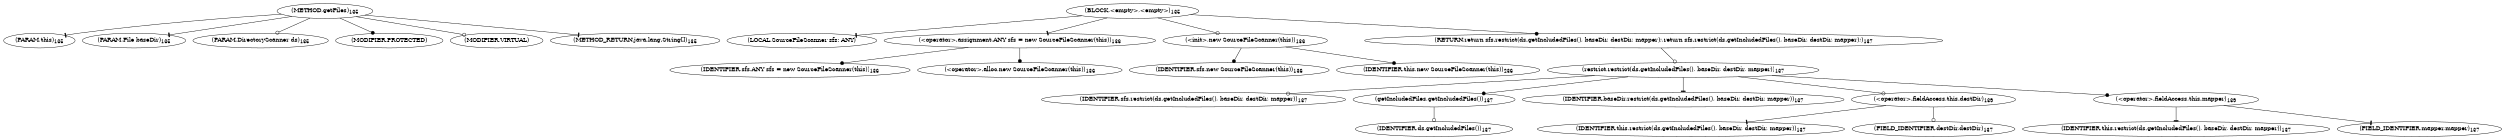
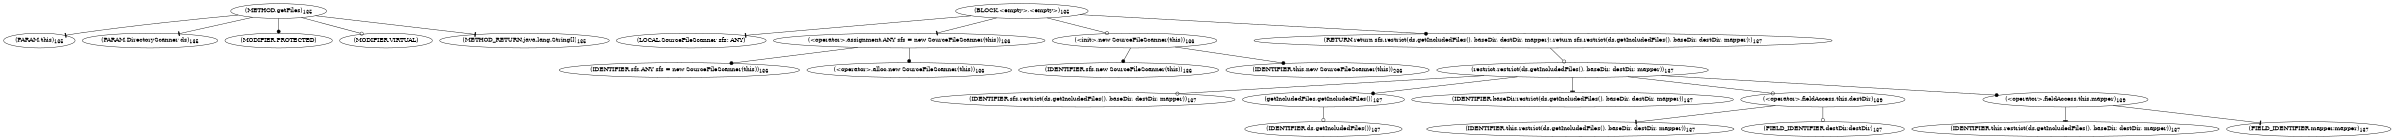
  digraph {
    edge [arrowhead=tee]
    n1 [label=<(METHOD,getFiles)<SUB>135</SUB>>]
    n2 [label=<(PARAM,this)<SUB>135</SUB>>]
-   n3 [label=<(PARAM,File baseDir)<SUB>135</SUB>>]
    n4 [label=<(PARAM,DirectoryScanner ds)<SUB>135</SUB>>]
    n5 [label=<(MODIFIER,PROTECTED)>]
    n6 [label=<(MODIFIER,VIRTUAL)>]
    n7 [label=<(METHOD_RETURN,java.lang.String[])<SUB>135</SUB>>]
    n8 [label=<(BLOCK,&lt;empty&gt;,&lt;empty&gt;)<SUB>135</SUB>>]
    n9 [label=<(LOCAL,SourceFileScanner sfs: ANY)>]
    n10 [label=<(&lt;operator&gt;.assignment,ANY sfs = new SourceFileScanner(this))<SUB>136</SUB>>]
    n11 [label=<(&lt;init&gt;,new SourceFileScanner(this))<SUB>136</SUB>>]
    n12 [label=<(RETURN,return sfs.restrict(ds.getIncludedFiles(), baseDir, destDir, mapper);,return sfs.restrict(ds.getIncludedFiles(), baseDir, destDir, mapper);)<SUB>137</SUB>>]
    n13 [label=<(IDENTIFIER,sfs,ANY sfs = new SourceFileScanner(this))<SUB>136</SUB>>]
    n14 [label=<(&lt;operator&gt;.alloc,new SourceFileScanner(this))<SUB>136</SUB>>]
    n15 [label=<(IDENTIFIER,sfs,new SourceFileScanner(this))<SUB>136</SUB>>]
    n16 [label=<(IDENTIFIER,this,new SourceFileScanner(this))<SUB>236</SUB>>]
    n17 [label=<(restrict,restrict(ds.getIncludedFiles(), baseDir, destDir, mapper))<SUB>137</SUB>>]
    n18 [label=<(IDENTIFIER,sfs,restrict(ds.getIncludedFiles(), baseDir, destDir, mapper))<SUB>137</SUB>>]
    n19 [label=<(getIncludedFiles,getIncludedFiles())<SUB>137</SUB>>]
    n20 [label=<(IDENTIFIER,baseDir,restrict(ds.getIncludedFiles(), baseDir, destDir, mapper))<SUB>137</SUB>>]
    n21 [label=<(&lt;operator&gt;.fieldAccess,this.destDir)<SUB>139</SUB>>]
    n22 [label=<(&lt;operator&gt;.fieldAccess,this.mapper)<SUB>139</SUB>>]
    n23 [label=<(IDENTIFIER,ds,getIncludedFiles())<SUB>137</SUB>>]
    n24 [label=<(IDENTIFIER,this,restrict(ds.getIncludedFiles(), baseDir, destDir, mapper))<SUB>137</SUB>>]
    n25 [label=<(FIELD_IDENTIFIER,destDir,destDir)<SUB>137</SUB>>]
    n26 [label=<(IDENTIFIER,this,restrict(ds.getIncludedFiles(), baseDir, destDir, mapper))<SUB>137</SUB>>]
    n27 [label=<(FIELD_IDENTIFIER,mapper,mapper)<SUB>137</SUB>>]
    n1 -> n2
-   n1 -> n3
-   n1 -> n4 [arrowhead=odot]
+   n1 -> n4
    n1 -> n5 [arrowhead=dot]
    n1 -> n6 [arrowhead=odot]
    n1 -> n7
    n8 -> n9
    n8 -> n10
    n8 -> n11 [arrowhead=odot]
    n8 -> n12 [arrowhead=dot]
    n10 -> n13 [arrowhead=dot]
    n10 -> n14 [arrowhead=dot]
    n11 -> n15 [arrowhead=dot]
    n11 -> n16 [arrowhead=dot]
    n12 -> n17 [arrowhead=odot]
    n17 -> n18 [arrowhead=odot]
    n17 -> n19 [arrowhead=dot]
    n17 -> n20
    n17 -> n21 [arrowhead=odot]
    n17 -> n22 [arrowhead=dot]
    n19 -> n23 [arrowhead=odot]
    n21 -> n24
    n21 -> n25 [arrowhead=odot]
    n22 -> n26
    n22 -> n27
  }
